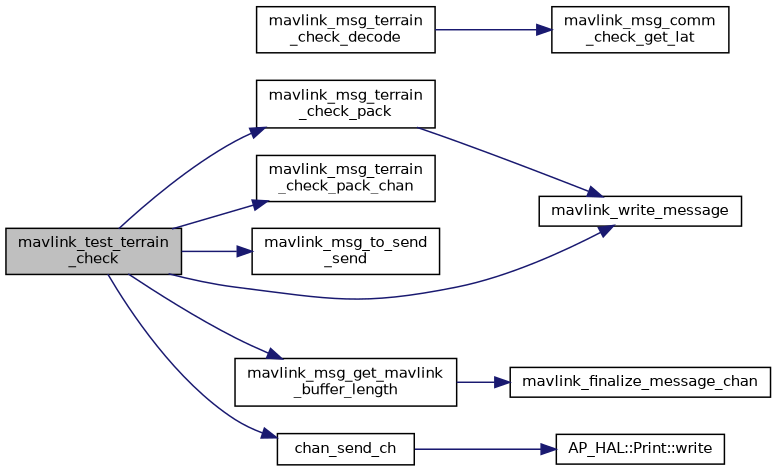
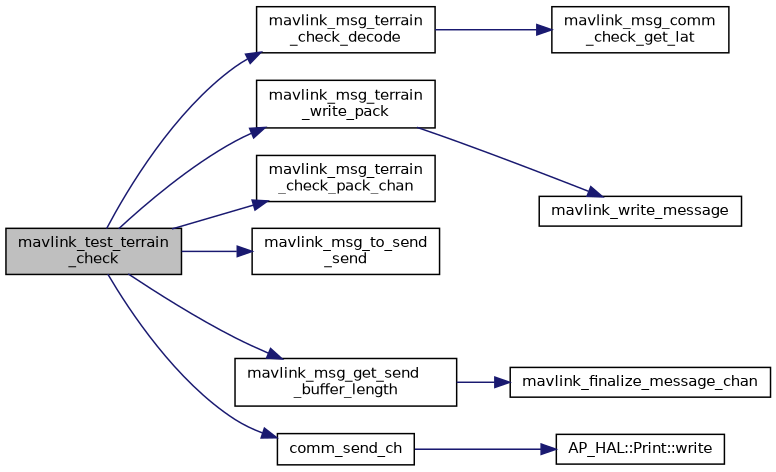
  digraph {
    rankdir=LR
    node [color=black fillcolor=white fontname=Helvetica fontsize=10 shape=record style=filled]
    edge [color=midnightblue fontname=Helvetica fontsize=10 labelfontname=Helvetica labelfontsize=10 style=solid]
    n1 [fillcolor=grey75 fontcolor=black height=0.2 label="mavlink_test_terrain\l_check" width=0.4]
-   n2 [height=0.2 label="mavlink_msg_terrain\l_check_pack" width=0.4]
+   n2 [height=0.2 label="mavlink_msg_terrain\l_write_pack" width=0.4]
    n3 [height=0.2 label="mavlink_msg_terrain\l_check_decode" width=0.4]
    n4 [height=0.2 label="mavlink_msg_terrain\l_check_pack_chan" width=0.4]
    n5 [height=0.2 label="mavlink_msg_to_send\l_send" width=0.4]
-   n6 [height=0.2 label="mavlink_msg_get_mavlink\l_buffer_length" width=0.4]
-   n7 [height=0.2 label=chan_send_ch width=0.4]
+   n6 [height=0.2 label="mavlink_msg_get_send\l_buffer_length" width=0.4]
+   n7 [height=0.2 label=comm_send_ch width=0.4]
    n8 [height=0.2 label=mavlink_write_message width=0.4]
    n9 [height=0.2 label="mavlink_msg_comm\l_check_get_lat" width=0.4]
    n10 [height=0.2 label=mavlink_finalize_message_chan width=0.4]
    n11 [height=0.2 label="AP_HAL::Print::write" width=0.4]
    n1 -> n2
-   n1 -> n8
+   n1 -> n3
    n1 -> n4
    n1 -> n5
    n1 -> n6
    n1 -> n7
    n2 -> n8
    n3 -> n9
    n6 -> n10
    n7 -> n11
  }
